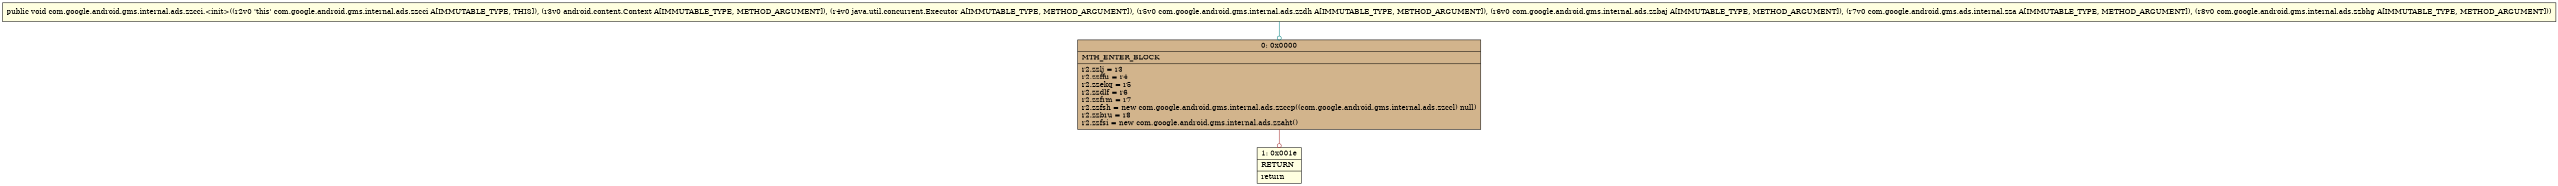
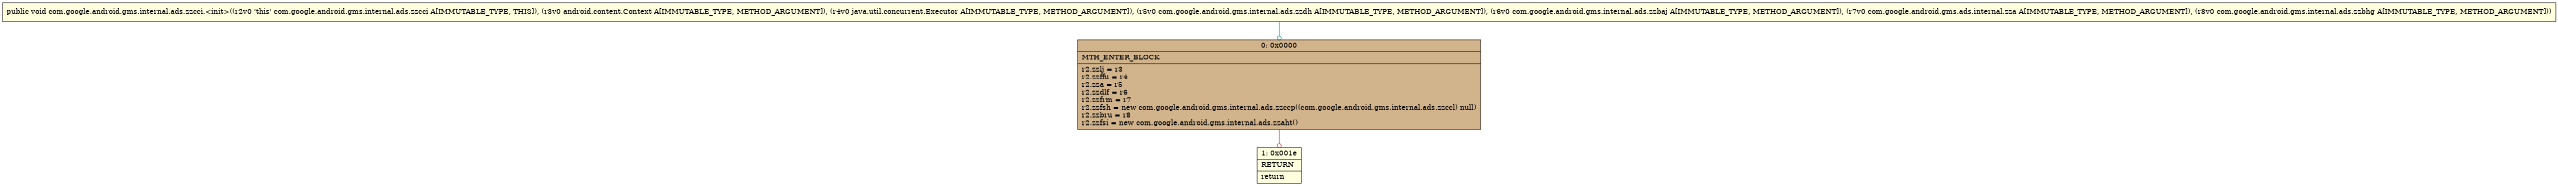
  digraph {
    node [shape=record style=filled fillcolor=lightyellow]
    edge [arrowhead=odot]
-   n1 [label="{0\:\ 0x0000|MTH_ENTER_BLOCK\l|r2.zzlj = r3\lr2.zzffu = r4\lr2.zzekq = r5\lr2.zzdlf = r6\lr2.zzfrm = r7\lr2.zzfsh = new com.google.android.gms.internal.ads.zzccp((com.google.android.gms.internal.ads.zzccl) null)\lr2.zzbru = r8\lr2.zzfsi = new com.google.android.gms.internal.ads.zzaht()\l}" fillcolor=tan]
+   n1 [label="{0\:\ 0x0000|MTH_ENTER_BLOCK\l|r2.zzlj = r3\lr2.zzffu = r4\lr2.zza = r5\lr2.zzdlf = r6\lr2.zzfrm = r7\lr2.zzfsh = new com.google.android.gms.internal.ads.zzccp((com.google.android.gms.internal.ads.zzccl) null)\lr2.zzbru = r8\lr2.zzfsi = new com.google.android.gms.internal.ads.zzaht()\l}" fillcolor=tan]
    n2 [label="{1\:\ 0x001e|RETURN\l|return\l}"]
    n3 [label="{public void com.google.android.gms.internal.ads.zzcci.\<init\>((r2v0 'this' com.google.android.gms.internal.ads.zzcci A[IMMUTABLE_TYPE, THIS]), (r3v0 android.content.Context A[IMMUTABLE_TYPE, METHOD_ARGUMENT]), (r4v0 java.util.concurrent.Executor A[IMMUTABLE_TYPE, METHOD_ARGUMENT]), (r5v0 com.google.android.gms.internal.ads.zzdh A[IMMUTABLE_TYPE, METHOD_ARGUMENT]), (r6v0 com.google.android.gms.internal.ads.zzbaj A[IMMUTABLE_TYPE, METHOD_ARGUMENT]), (r7v0 com.google.android.gms.ads.internal.zza A[IMMUTABLE_TYPE, METHOD_ARGUMENT]), (r8v0 com.google.android.gms.internal.ads.zzbhg A[IMMUTABLE_TYPE, METHOD_ARGUMENT])) }"]
    n1 -> n2 [color=brown]
    n3 -> n1 [color=teal]
  }
